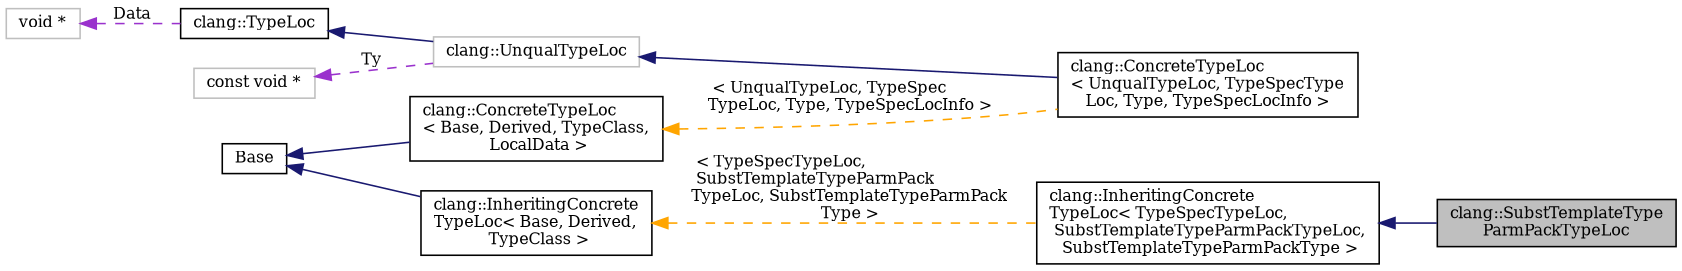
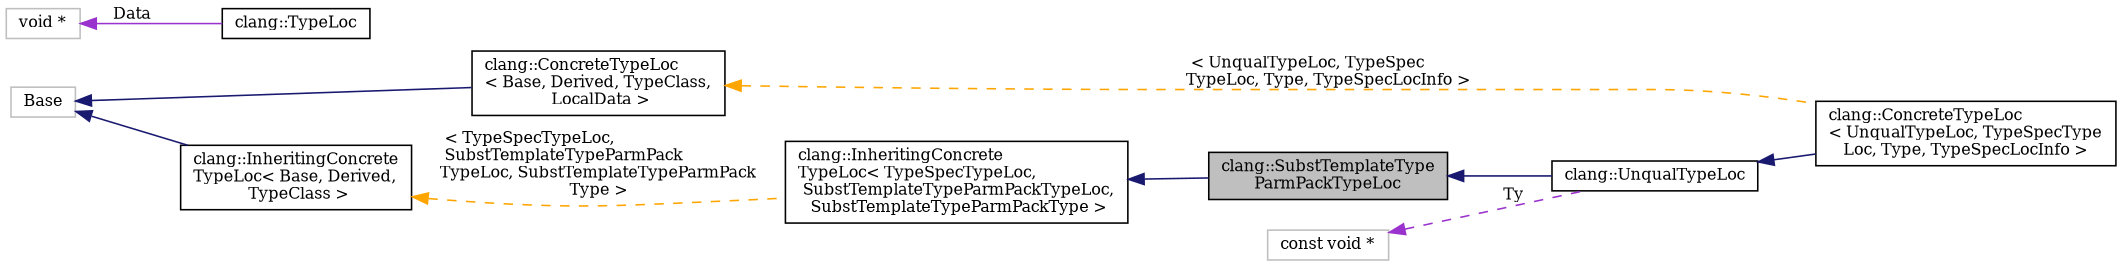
  digraph {
    fontname="DejaVu Serif"
    rankdir=LR
    node [color=black fontname="DejaVu Serif" fontsize=10 shape=record]
    edge [color=midnightblue dir=back fontname="DejaVu Serif" fontsize=10 labelfontname=Helvetica labelfontsize=10 style=solid]
    n1 [fillcolor=grey75 fontcolor=black height=0.2 label="clang::SubstTemplateType\lParmPackTypeLoc" style=filled width=0.4]
    n2 [height=0.2 label="clang::InheritingConcrete\lTypeLoc\< TypeSpecTypeLoc,\l SubstTemplateTypeParmPackTypeLoc,\l SubstTemplateTypeParmPackType \>" width=0.4]
    n3 [height=0.2 label="clang::ConcreteTypeLoc\l\< UnqualTypeLoc, TypeSpecType\lLoc, Type, TypeSpecLocInfo \>" width=0.4]
-   n4 [color=grey75 height=0.2 label="clang::UnqualTypeLoc" width=0.4]
+   n4 [height=0.2 label="clang::UnqualTypeLoc" width=0.4]
    n5 [height=0.2 label="clang::TypeLoc" width=0.4]
    n6 [color=grey75 height=0.2 label="const void *" width=0.4]
    n7 [color=grey75 height=0.2 label="void *" width=0.4]
    n8 [height=0.2 label="clang::ConcreteTypeLoc\l\< Base, Derived, TypeClass,\l LocalData \>" width=0.4]
-   n9 [height=0.2 label=Base width=0.4]
+   n9 [color=grey75 height=0.2 label=Base width=0.4]
    n10 [height=0.2 label="clang::InheritingConcrete\lTypeLoc\< Base, Derived,\l TypeClass \>" width=0.4]
    n2 -> n1
    n4 -> n3
-   n5 -> n4
+   n1 -> n4
    n6 -> n4 [color=darkorchid3 label=" Ty" style=dashed]
-   n7 -> n5 [color=darkorchid3 label=" Data" style=dashed]
+   n7 -> n5 [color=darkorchid3 label=" Data"]
    n8 -> n3 [color=orange label=" \< UnqualTypeLoc, TypeSpec\lTypeLoc, Type, TypeSpecLocInfo \>" style=dashed]
    n9 -> n8
    n9 -> n10
    n10 -> n2 [color=orange label=" \< TypeSpecTypeLoc,\l SubstTemplateTypeParmPack\lTypeLoc, SubstTemplateTypeParmPack\lType \>" style=dashed]
  }
